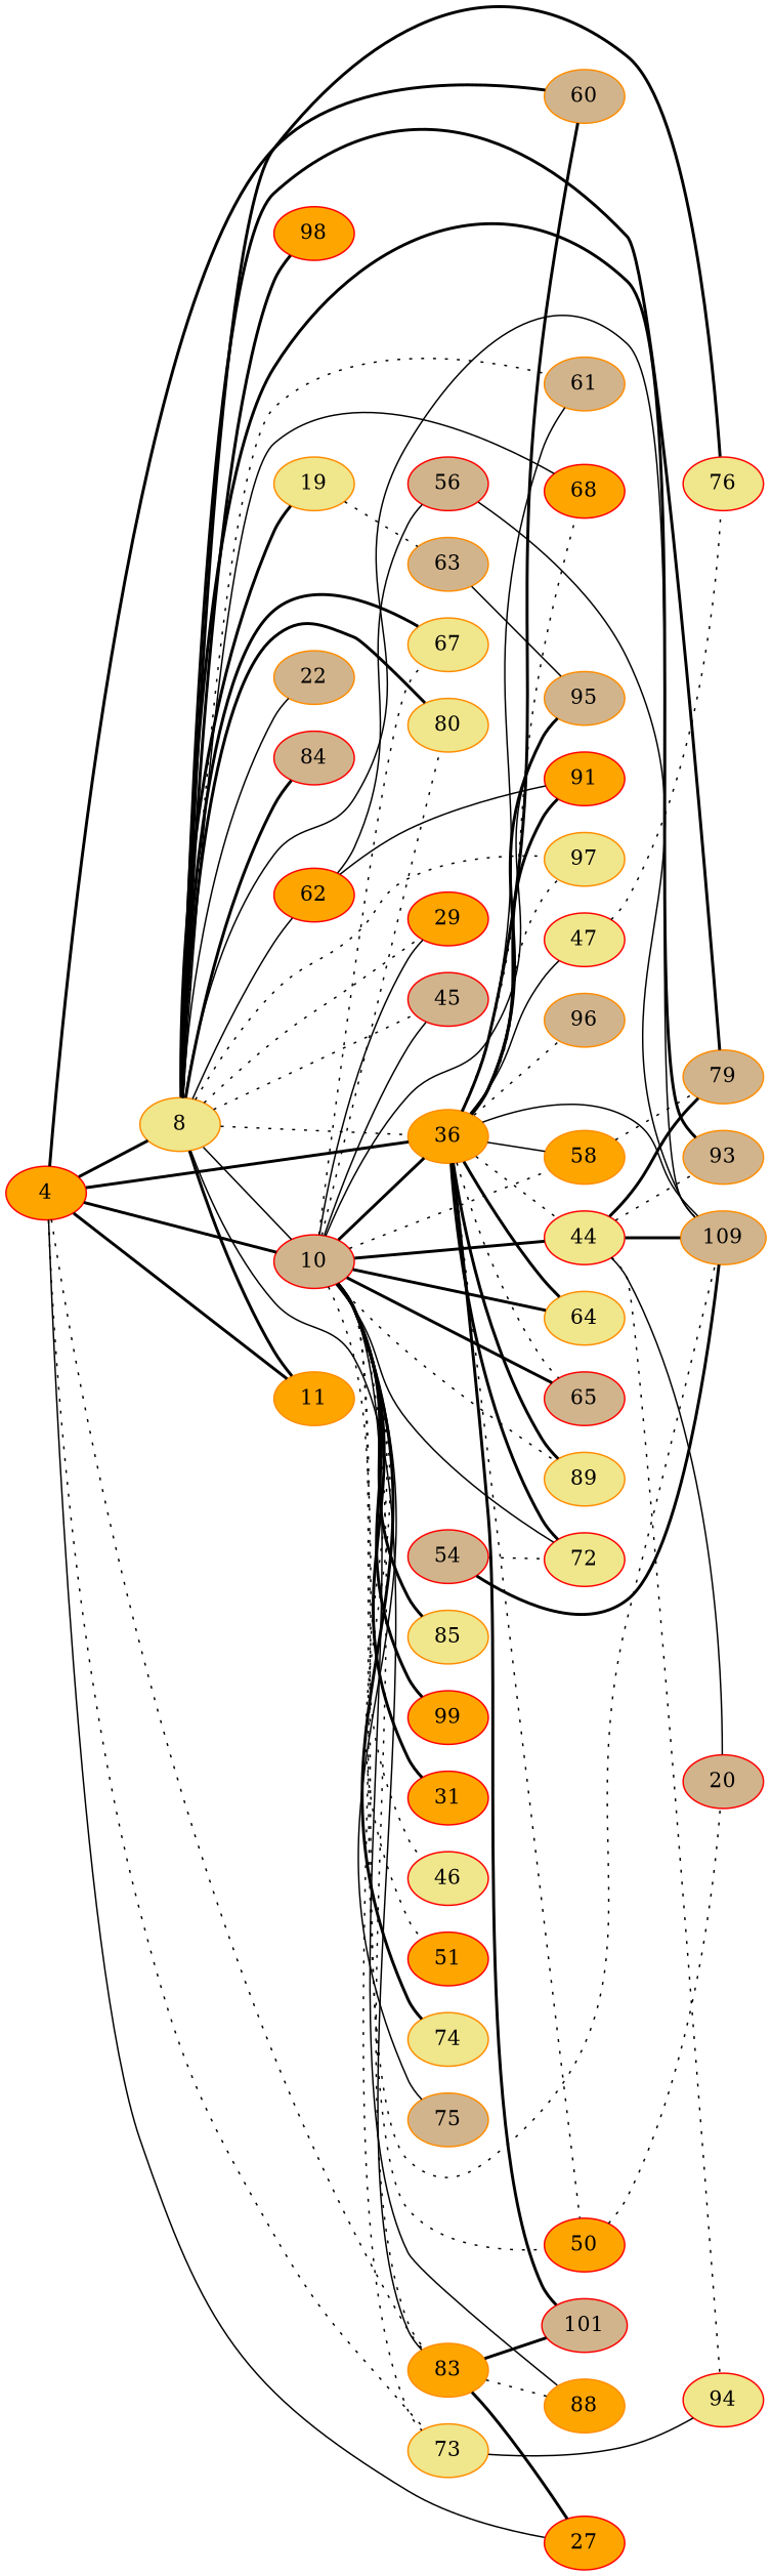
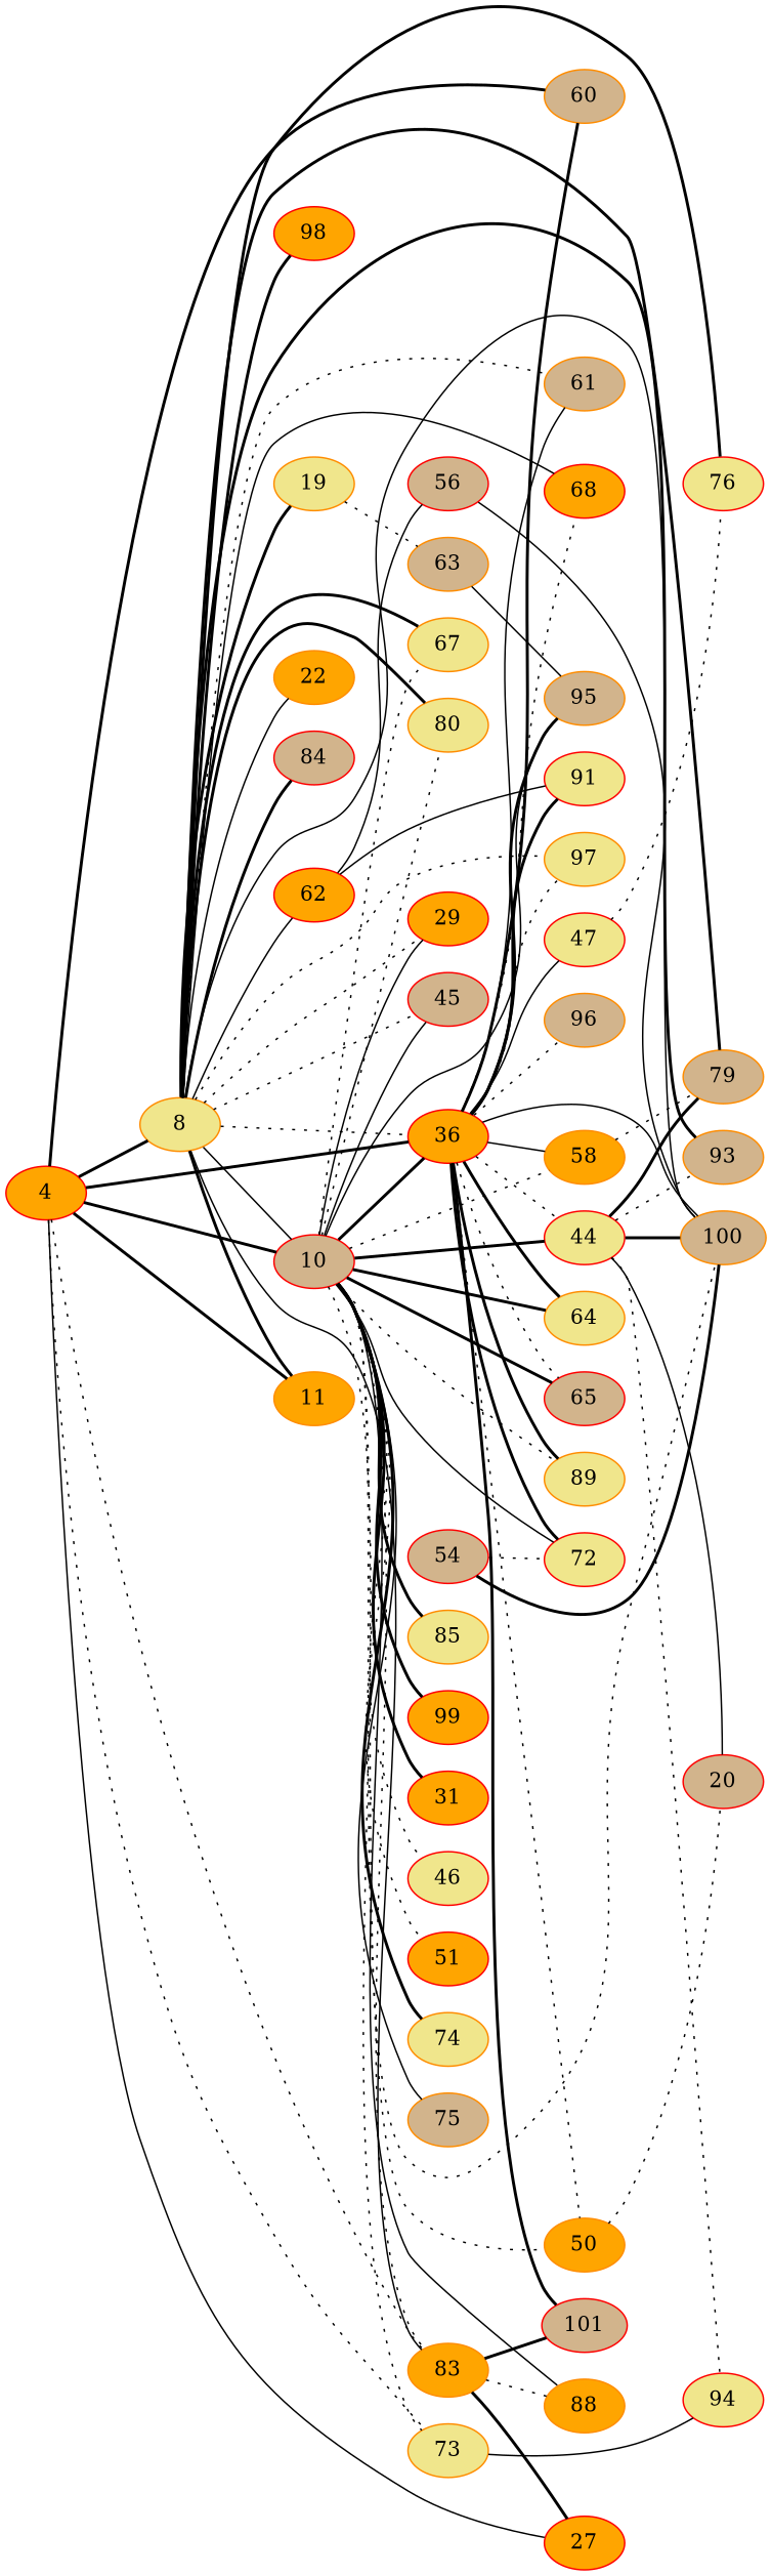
  graph {
    rankdir=LR
    node [color=red fillcolor=tan style=filled]
    edge [style=bold]
    4 [fillcolor=orange super="+2"]
    8 [color=darkorange fillcolor=khaki super="+7"]
    10 [super="+9+3"]
    27 [fillcolor=orange]
-   36 [color=darkorange fillcolor=orange super="+15+5"]
+   36 [fillcolor=orange super="+15+5"]
    60 [color=darkorange]
    73 [color=darkorange fillcolor=khaki super="+69+43"]
    n8 [color=darkorange fillcolor=orange label=11]
    83 [color=darkorange fillcolor=orange super="+49+66+77"]
    19 [color=darkorange fillcolor=khaki]
-   22 [color=darkorange]
+   22 [color=darkorange fillcolor=orange]
    29 [fillcolor=orange]
    45 [super="+14"]
    61 [color=darkorange]
    62 [fillcolor=orange]
    67 [color=darkorange fillcolor=khaki]
    68 [fillcolor=orange]
    76 [fillcolor=khaki]
    79 [color=darkorange super="+55+78"]
    80 [color=darkorange fillcolor=khaki]
    84
    93 [color=darkorange super="+57"]
    97 [color=darkorange fillcolor=khaki]
    98 [fillcolor=orange]
-   100 [color=darkorange super="+40+92+59" label=109]
+   100 [color=darkorange super="+40+92+59"]
    31 [fillcolor=orange]
    44 [fillcolor=khaki super="+41+35"]
    46 [fillcolor=khaki]
-   50 [fillcolor=orange]
+   50 [color=darkorange fillcolor=orange]
    51 [fillcolor=orange]
    58 [color=darkorange fillcolor=orange super="+21"]
    64 [color=darkorange fillcolor=khaki super="+39"]
    65
    72 [fillcolor=khaki super="+24+52"]
    74 [color=darkorange fillcolor=khaki]
    75 [color=darkorange super="+18"]
    85 [color=darkorange fillcolor=khaki]
    88 [color=darkorange fillcolor=orange]
    89 [color=darkorange fillcolor=khaki]
    95 [color=darkorange super="+86"]
    99 [fillcolor=orange super="+82"]
    47 [fillcolor=khaki]
-   91 [fillcolor=orange]
+   91 [fillcolor=khaki]
    96 [color=darkorange super="+87"]
    101
    94 [fillcolor=khaki]
    63 [color=darkorange]
    56
    n49 [label=20]
    54
    4 -- 8 [weight=6]
    4 -- 10 [weight=6]
    4 -- 27 [style=solid]
    4 -- 36 [weight=4]
    4 -- 60
    4 -- 73 [style=dotted]
    4 -- n8
    4 -- 83 [style=dotted]
    8 -- 10 [style=solid weight=9]
    8 -- 36 [style=dotted weight=7]
    8 -- n8
    8 -- 83 [style=solid weight=5]
    8 -- 19 [weight=2]
    8 -- 22 [style=solid weight=2]
    8 -- 29 [style=dotted]
    8 -- 45 [style=dotted]
    8 -- 61 [style=dotted]
    8 -- 62 [style=solid weight=2]
    8 -- 67
    8 -- 68 [style=solid]
    8 -- 76
    8 -- 79
    8 -- 80
    8 -- 84
    8 -- 93 [weight=2]
    8 -- 97 [style=dotted]
    8 -- 98 [weight=2]
    8 -- 100 [style=solid weight=3]
    10 -- 36 [weight=7]
    10 -- 73 [style=dotted weight=4]
    10 -- 83 [style=dotted weight=3]
    10 -- 29 [style=solid]
    10 -- 45 [style=solid weight=3]
    10 -- 67 [style=dotted]
    10 -- 80 [style=dotted]
    10 -- 100 [style=dotted weight=3]
    10 -- 31
    10 -- 44 [weight=6]
    10 -- 46 [style=dotted weight=2]
    10 -- 50 [style=dotted weight=2]
    10 -- 51 [style=dotted weight=2]
    10 -- 58 [style=dotted weight=3]
    10 -- 64 [weight=3]
    10 -- 65
    10 -- 72 [style=solid weight=3]
    10 -- 74 [weight=2]
    10 -- 75 [style=solid weight=2]
    10 -- 85 [weight=2]
    10 -- 88 [style=solid]
    10 -- 89 [style=dotted]
    10 -- 95 [style=solid weight=2]
    10 -- 99 [weight=3]
    36 -- 60
    36 -- 61 [style=solid]
    36 -- 68 [style=dotted]
    36 -- 97 [style=dotted]
    36 -- 100 [style=solid]
    36 -- 44 [style=dotted weight=2]
    36 -- 50 [style=dotted weight=2]
    36 -- 58 [style=solid weight=2]
    36 -- 64
    36 -- 65 [style=dotted]
    36 -- 72
    36 -- 89
    36 -- 95 [weight=2]
    36 -- 47 [style=solid weight=2]
    36 -- 91
    36 -- 96 [style=dotted weight=3]
    36 -- 101
    73 -- 94 [style=solid]
    83 -- 27
    83 -- 88 [style=dotted]
    83 -- 101
    19 -- 63 [style=dotted]
    62 -- 91 [style=solid]
    62 -- 56 [style=solid]
    44 -- 79 [weight=2]
    44 -- 93 [style=dotted]
    44 -- 100
    44 -- 94 [style=dotted]
    44 -- n49 [style=solid]
    50 -- n49 [style=dotted]
    58 -- 79 [style=dotted]
    47 -- 76 [style=dotted]
    63 -- 95 [style=solid]
    56 -- 100 [style=solid]
    54 -- 100
    54 -- 72 [style=dotted]
  }
